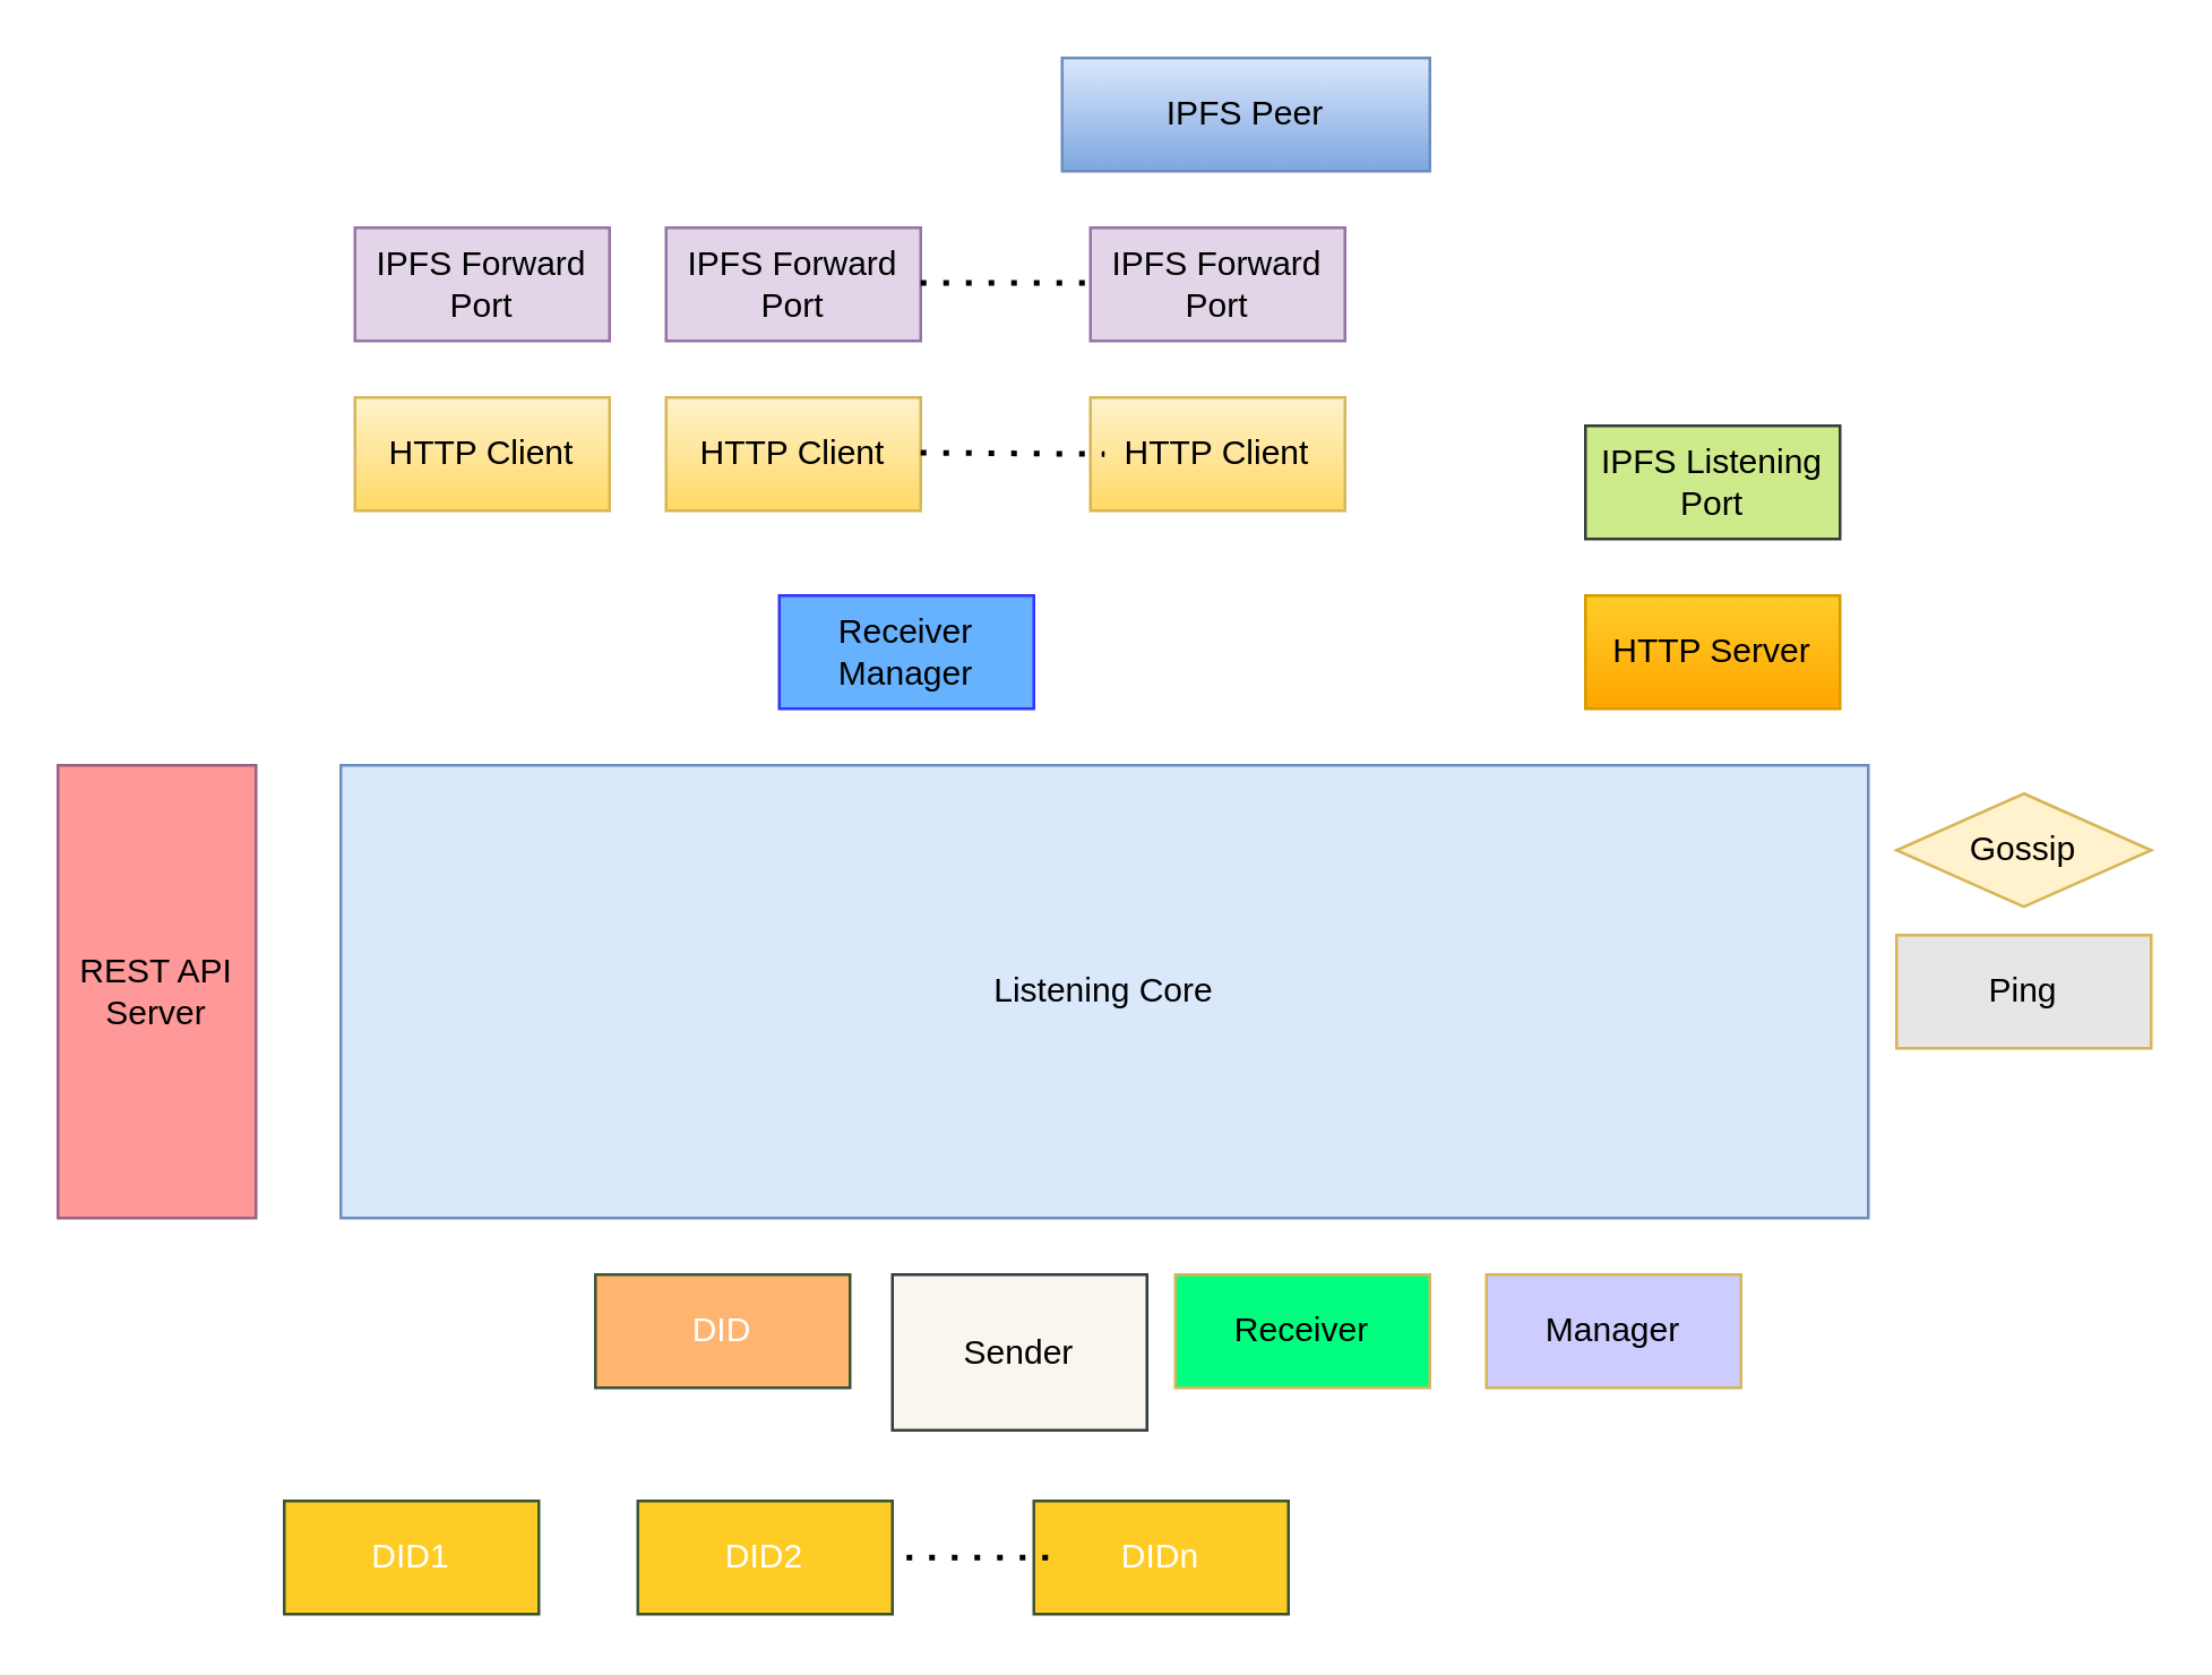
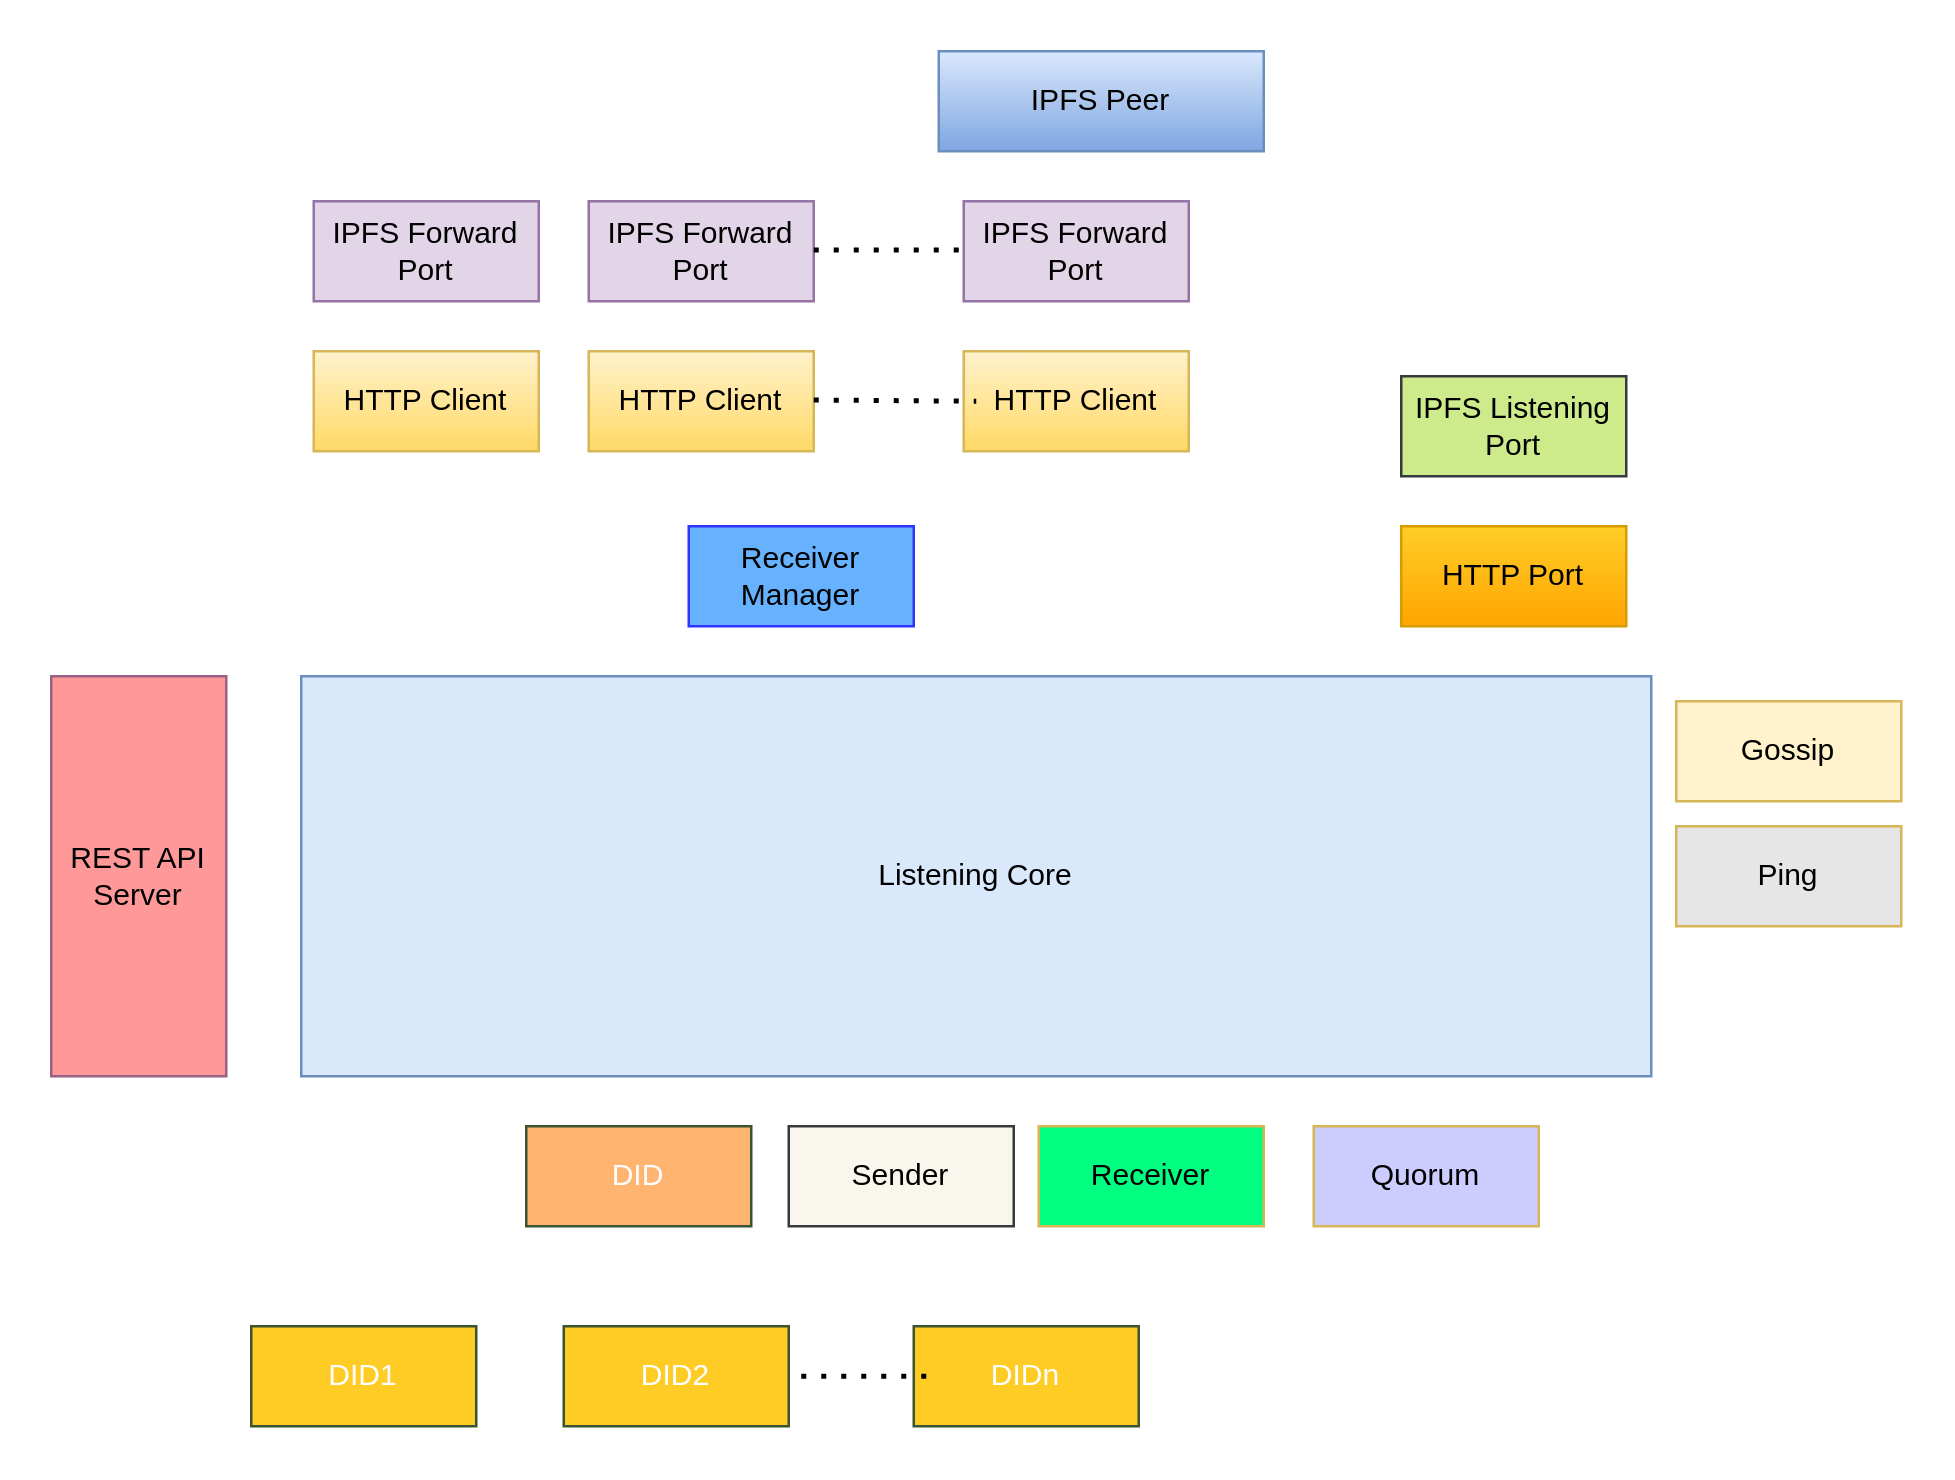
  <mxCell id="0" />
  <mxCell id="1" parent="0" />
  <mxCell id="2" value="IPFS Listening Port" style="rounded=0;whiteSpace=wrap;html=1;fillColor=#cdeb8b;strokeColor=#36393d;" parent="1" vertex="1"><mxGeometry x="560" y="150" width="90" height="40" as="geometry" /></mxCell>
- <mxCell id="3" value="HTTP Server" style="rounded=0;whiteSpace=wrap;html=1;fillColor=#ffcd28;gradientColor=#ffa500;strokeColor=#d79b00;" parent="1" vertex="1"><mxGeometry x="560" y="210" width="90" height="40" as="geometry" /></mxCell>
+ <mxCell id="3" value="HTTP Port" style="rounded=0;whiteSpace=wrap;html=1;fillColor=#ffcd28;gradientColor=#ffa500;strokeColor=#d79b00;" parent="1" vertex="1"><mxGeometry x="560" y="210" width="90" height="40" as="geometry" /></mxCell>
  <mxCell id="4" value="IPFS Forward Port" style="rounded=0;whiteSpace=wrap;html=1;fillColor=#e1d5e7;strokeColor=#9673a6;" parent="1" vertex="1"><mxGeometry x="385" y="80" width="90" height="40" as="geometry" /></mxCell>
  <mxCell id="5" value="IPFS Forward Port" style="rounded=0;whiteSpace=wrap;html=1;fillColor=#e1d5e7;strokeColor=#9673a6;" parent="1" vertex="1"><mxGeometry x="125" y="80" width="90" height="40" as="geometry" /></mxCell>
  <mxCell id="6" value="IPFS Forward Port" style="rounded=0;whiteSpace=wrap;html=1;fillColor=#e1d5e7;strokeColor=#9673a6;" parent="1" vertex="1"><mxGeometry x="235" y="80" width="90" height="40" as="geometry" /></mxCell>
  <mxCell id="7" value="HTTP Client" style="rounded=0;whiteSpace=wrap;html=1;fillColor=#fff2cc;gradientColor=#ffd966;strokeColor=#d6b656;" parent="1" vertex="1"><mxGeometry x="125" y="140" width="90" height="40" as="geometry" /></mxCell>
  <mxCell id="8" value="HTTP Client" style="rounded=0;whiteSpace=wrap;html=1;fillColor=#fff2cc;gradientColor=#ffd966;strokeColor=#d6b656;" parent="1" vertex="1"><mxGeometry x="235" y="140" width="90" height="40" as="geometry" /></mxCell>
  <mxCell id="9" value="HTTP Client" style="rounded=0;whiteSpace=wrap;html=1;fillColor=#fff2cc;gradientColor=#ffd966;strokeColor=#d6b656;" parent="1" vertex="1"><mxGeometry x="385" y="140" width="90" height="40" as="geometry" /></mxCell>
  <mxCell id="10" value="IPFS Peer" style="rounded=0;whiteSpace=wrap;html=1;fillColor=#dae8fc;strokeColor=#6c8ebf;gradientColor=#7ea6e0;" parent="1" vertex="1"><mxGeometry x="375" y="20" width="130" height="40" as="geometry" /></mxCell>
  <mxCell id="11" value="" style="endArrow=none;dashed=1;html=1;dashPattern=1 3;strokeWidth=2;rounded=0;" parent="1" edge="1"><mxGeometry width="50" height="50" relative="1" as="geometry"><mxPoint x="325" y="159.5" as="sourcePoint" /><mxPoint x="390" y="160" as="targetPoint" /></mxGeometry></mxCell>
  <mxCell id="12" value="" style="endArrow=none;dashed=1;html=1;dashPattern=1 3;strokeWidth=2;rounded=0;" parent="1" edge="1"><mxGeometry width="50" height="50" relative="1" as="geometry"><mxPoint x="325" y="99.5" as="sourcePoint" /><mxPoint x="385" y="99.5" as="targetPoint" /></mxGeometry></mxCell>
  <mxCell id="13" value="Listening Core" style="rounded=0;whiteSpace=wrap;html=1;fillColor=#dae8fc;strokeColor=#6c8ebf;" parent="1" vertex="1"><mxGeometry x="120" y="270" width="540" height="160" as="geometry" /></mxCell>
  <mxCell id="14" value="REST API Server" style="rounded=0;whiteSpace=wrap;html=1;fillColor=#FF9999;strokeColor=#996185;gradientColor=none;" parent="1" vertex="1"><mxGeometry x="20" y="270" width="70" height="160" as="geometry" /></mxCell>
  <mxCell id="15" value="DID" style="rounded=0;whiteSpace=wrap;html=1;fillColor=#FFB570;strokeColor=#3A5431;fontColor=#ffffff;" parent="1" vertex="1"><mxGeometry x="210" y="450" width="90" height="40" as="geometry" /></mxCell>
- <mxCell id="16" value="Sender" style="rounded=0;whiteSpace=wrap;html=1;fillColor=#f9f7ed;strokeColor=#36393d;" parent="1" vertex="1"><mxGeometry x="315" y="450" width="90" height="55" as="geometry" /></mxCell>
+ <mxCell id="16" value="Sender" style="rounded=0;whiteSpace=wrap;html=1;fillColor=#f9f7ed;strokeColor=#36393d;" parent="1" vertex="1"><mxGeometry x="315" y="450" width="90" height="40" as="geometry" /></mxCell>
  <mxCell id="17" value="Receiver" style="rounded=0;whiteSpace=wrap;html=1;fillColor=#00FF80;strokeColor=#d6b656;" parent="1" vertex="1"><mxGeometry x="415" y="450" width="90" height="40" as="geometry" /></mxCell>
- <mxCell id="18" value="Manager" style="rounded=0;whiteSpace=wrap;html=1;fillColor=#CCCCFF;strokeColor=#d6b656;" parent="1" vertex="1"><mxGeometry x="525" y="450" width="90" height="40" as="geometry" /></mxCell>
- <mxCell id="19" value="Gossip" style="rhombus;whiteSpace=wrap;html=1;fillColor=#fff2cc;strokeColor=#d6b656;" parent="1" vertex="1"><mxGeometry x="670" y="280" width="90" height="40" as="geometry" /></mxCell>
+ <mxCell id="18" value="Quorum" style="rounded=0;whiteSpace=wrap;html=1;fillColor=#CCCCFF;strokeColor=#d6b656;" parent="1" vertex="1"><mxGeometry x="525" y="450" width="90" height="40" as="geometry" /></mxCell>
+ <mxCell id="19" value="Gossip" style="rounded=0;whiteSpace=wrap;html=1;fillColor=#fff2cc;strokeColor=#d6b656;" parent="1" vertex="1"><mxGeometry x="670" y="280" width="90" height="40" as="geometry" /></mxCell>
  <mxCell id="20" value="Ping" style="rounded=0;whiteSpace=wrap;html=1;fillColor=#E6E6E6;strokeColor=#d6b656;" parent="1" vertex="1"><mxGeometry x="670" y="330" width="90" height="40" as="geometry" /></mxCell>
  <mxCell id="21" value="DID1" style="rounded=0;whiteSpace=wrap;html=1;fillColor=#FFCC26;strokeColor=#3A5431;fontColor=#ffffff;" parent="1" vertex="1"><mxGeometry x="100" y="530" width="90" height="40" as="geometry" /></mxCell>
  <mxCell id="22" value="DID2" style="rounded=0;whiteSpace=wrap;html=1;fillColor=#FFCC26;strokeColor=#3A5431;fontColor=#ffffff;" parent="1" vertex="1"><mxGeometry x="225" y="530" width="90" height="40" as="geometry" /></mxCell>
  <mxCell id="23" value="DIDn" style="rounded=0;whiteSpace=wrap;html=1;fillColor=#FFCC26;strokeColor=#3A5431;fontColor=#ffffff;" parent="1" vertex="1"><mxGeometry x="365" y="530" width="90" height="40" as="geometry" /></mxCell>
  <mxCell id="24" value="" style="endArrow=none;dashed=1;html=1;dashPattern=1 3;strokeWidth=2;rounded=0;" parent="1" edge="1"><mxGeometry width="50" height="50" relative="1" as="geometry"><mxPoint x="320" y="550" as="sourcePoint" /><mxPoint x="370" y="550" as="targetPoint" /></mxGeometry></mxCell>
  <mxCell id="25" value="&lt;font color=&quot;#000000&quot;&gt;Receiver Manager&lt;/font&gt;" style="rounded=0;whiteSpace=wrap;html=1;fillColor=#66B2FF;strokeColor=#3333FF;fontColor=#ffffff;" parent="1" vertex="1"><mxGeometry x="275" y="210" width="90" height="40" as="geometry" /></mxCell>
